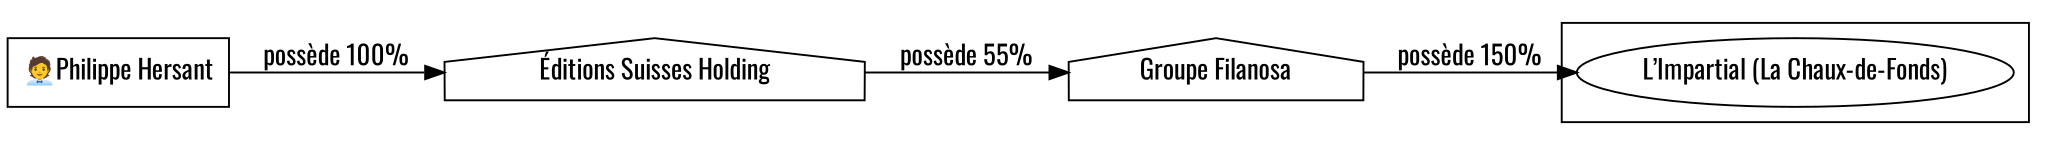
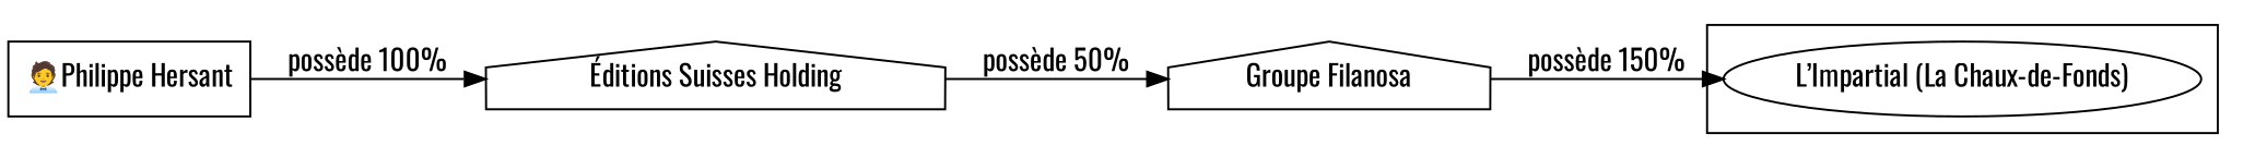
  digraph {
    fontname=Oswald
    rankdir=LR
    node [fontname=Oswald shape=house]
    edge [fontname=Oswald]
    n1 [label="L’Impartial (La Chaux-de-Fonds)" shape=""]
    n2 [label="🧑‍💼Philippe Hersant" shape=box]
    n3 [label="Éditions Suisses Holding"]
    n4 [label="Groupe Filanosa"]
    subgraph cluster_1 {
      n1
    }
    subgraph sub_2 {
      n2
    }
    n2 -> n3 [label="possède 100%"]
-   n3 -> n4 [label="possède 55%"]
+   n3 -> n4 [label="possède 50%"]
    n4 -> n1 [label="possède 150%"]
  }
